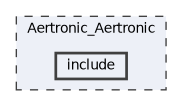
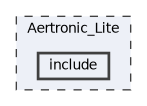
  digraph {
    compound=true
    n1 [color=grey25 fillcolor="#edf0f7" fontname=Helvetica fontsize=10 height=0.2 label=include shape=box style="filled,bold" width=0.4]
    subgraph cluster_1 {
      bgcolor="#edf0f7"
      fontname=Helvetica
      fontsize=10
-     label=Aertronic_Aertronic
+     label=Aertronic_Lite
      pencolor=grey25
      style="filled,dashed"
      n1
    }
  }
